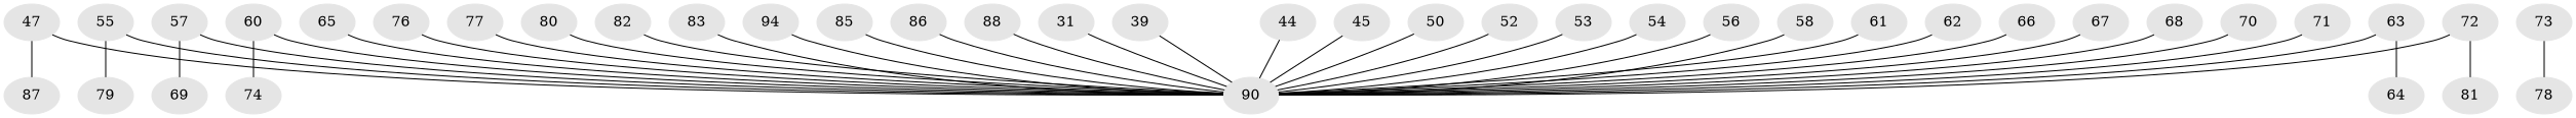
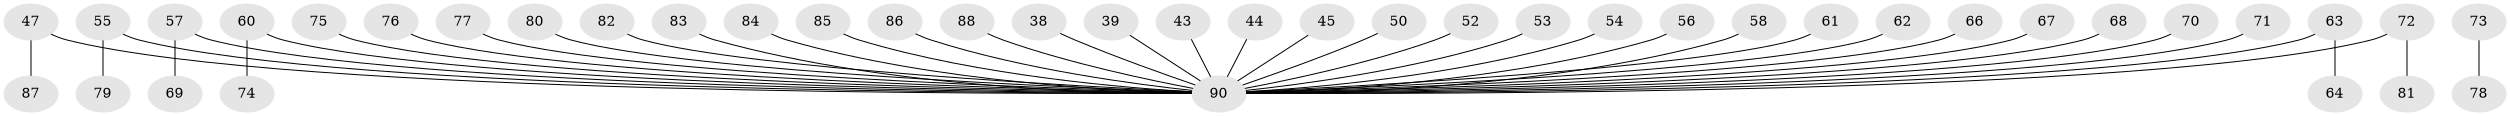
  graph {
    node [color=gray90 style=filled]
    90 [super="+26+59+35+41+65"]
-   31
+   31 [label=38]
    39
+   43
    44
    45
    73
    78
    47
    87
    50
    52
    53
    54
    55
    79
    56
    57 [super="+42"]
    69
    58
    60
    74
    61
    62
    63
    64
    66
    67
    68
    70
    71
    72
    81
-   75 [label=65]
+   75
    76
    77
    80
    82
    83
-   84 [label=94]
+   84
    85
    86
    88
    31 -- 90
    39 -- 90
+   43 -- 90
    44 -- 90
    45 -- 90
    73 -- 78
    47 -- 90
    47 -- 87
    50 -- 90
    52 -- 90
    53 -- 90
    54 -- 90
    55 -- 90
    55 -- 79
    56 -- 90
    57 -- 90
    57 -- 69
    58 -- 90
    60 -- 90
    60 -- 74
    61 -- 90
    62 -- 90
    63 -- 90
    63 -- 64
    66 -- 90
    67 -- 90
    68 -- 90
    70 -- 90
    71 -- 90
    72 -- 90
    72 -- 81
    75 -- 90
    76 -- 90
    77 -- 90
    80 -- 90
    82 -- 90
    83 -- 90
    84 -- 90
    85 -- 90
    86 -- 90
    88 -- 90
  }
